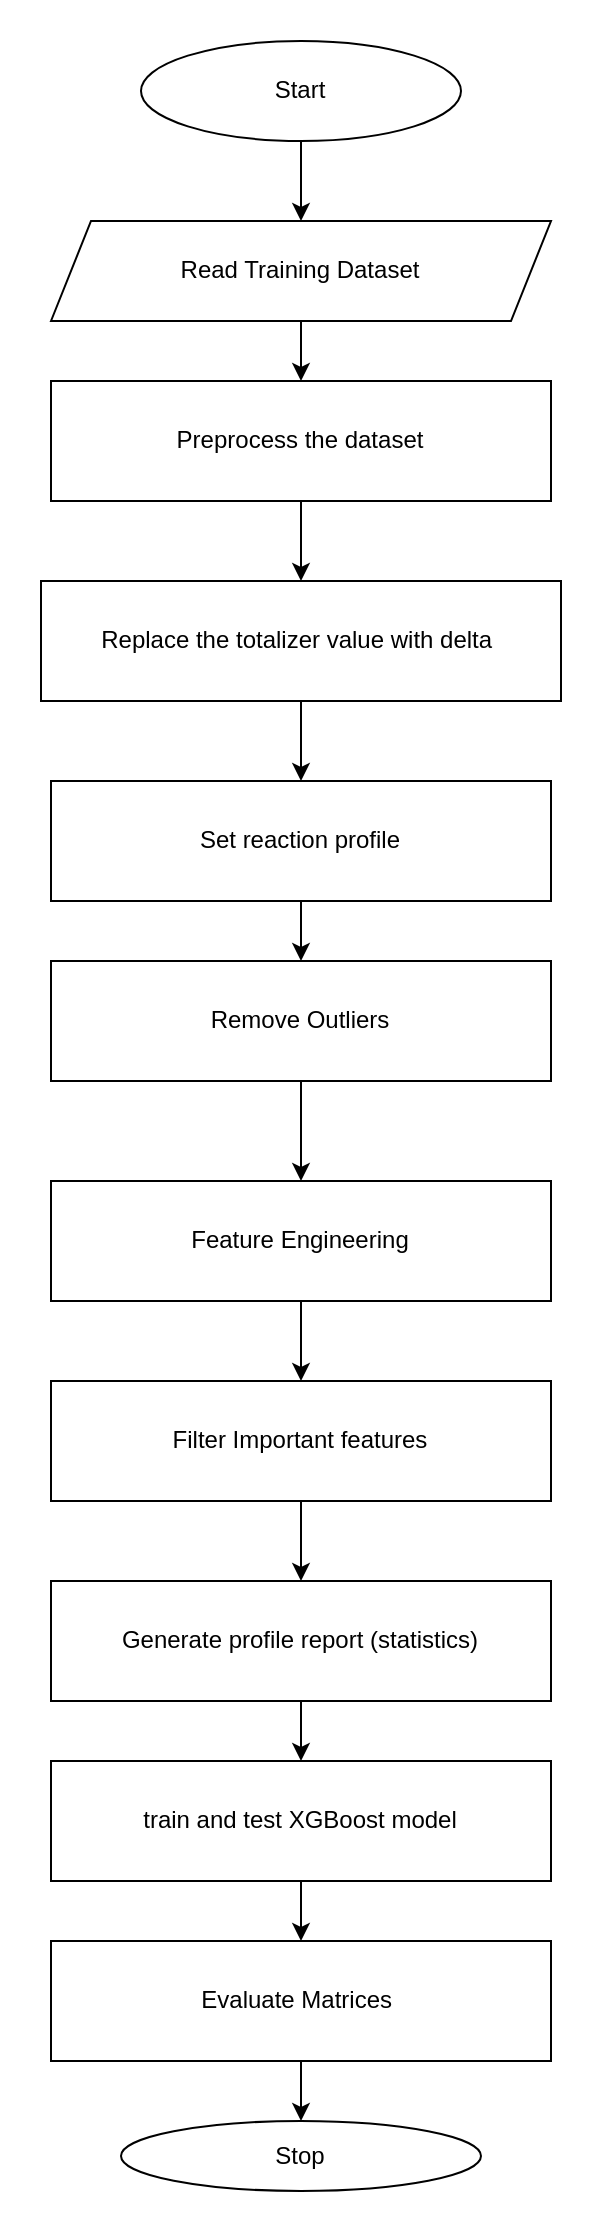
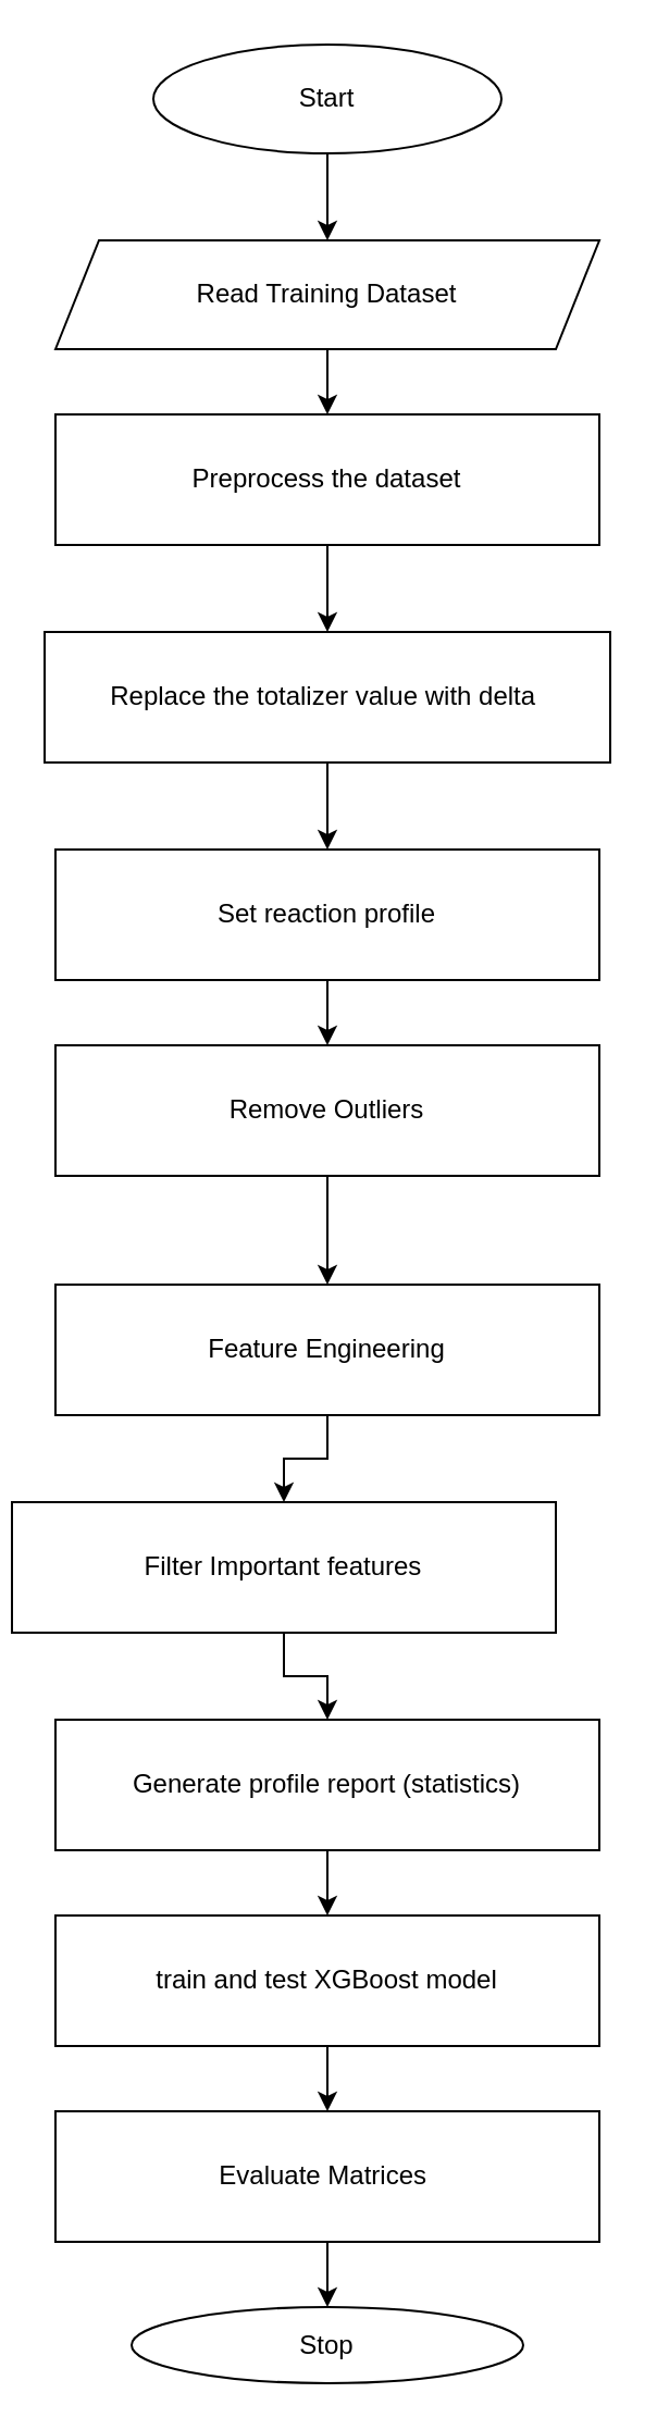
  <mxCell id="0" />
  <mxCell id="1" parent="0" />
  <mxCell id="2" value="" style="edgeStyle=orthogonalEdgeStyle;rounded=0;orthogonalLoop=1;jettySize=auto;html=1;" edge="1" parent="1" source="3" target="5"><mxGeometry relative="1" as="geometry" /></mxCell>
  <mxCell id="3" value="Start" style="ellipse;whiteSpace=wrap;html=1;" vertex="1" parent="1"><mxGeometry x="70" y="20" width="160" height="50" as="geometry" /></mxCell>
  <mxCell id="4" value="" style="edgeStyle=orthogonalEdgeStyle;rounded=0;orthogonalLoop=1;jettySize=auto;html=1;" edge="1" parent="1" source="5" target="7"><mxGeometry relative="1" as="geometry" /></mxCell>
  <mxCell id="5" value="Read Training Dataset" style="shape=parallelogram;perimeter=parallelogramPerimeter;whiteSpace=wrap;html=1;fixedSize=1;" vertex="1" parent="1"><mxGeometry x="25" y="110" width="250" height="50" as="geometry" /></mxCell>
  <mxCell id="6" value="" style="edgeStyle=orthogonalEdgeStyle;rounded=0;orthogonalLoop=1;jettySize=auto;html=1;" edge="1" parent="1" source="7" target="9"><mxGeometry relative="1" as="geometry" /></mxCell>
  <mxCell id="7" value="Preprocess the dataset" style="whiteSpace=wrap;html=1;" vertex="1" parent="1"><mxGeometry x="25" y="190" width="250" height="60" as="geometry" /></mxCell>
  <mxCell id="8" value="" style="edgeStyle=orthogonalEdgeStyle;rounded=0;orthogonalLoop=1;jettySize=auto;html=1;" edge="1" parent="1" source="9"><mxGeometry relative="1" as="geometry"><mxPoint x="150" y="390" as="targetPoint" /></mxGeometry></mxCell>
  <mxCell id="9" value="Replace the totalizer value with delta&amp;nbsp;" style="whiteSpace=wrap;html=1;" vertex="1" parent="1"><mxGeometry x="20" y="290" width="260" height="60" as="geometry" /></mxCell>
  <mxCell id="10" value="" style="edgeStyle=orthogonalEdgeStyle;rounded=0;orthogonalLoop=1;jettySize=auto;html=1;" edge="1" parent="1" target="12"><mxGeometry relative="1" as="geometry"><mxPoint x="150" y="450" as="sourcePoint" /></mxGeometry></mxCell>
  <mxCell id="11" value="" style="edgeStyle=orthogonalEdgeStyle;rounded=0;orthogonalLoop=1;jettySize=auto;html=1;" edge="1" parent="1" source="12" target="16"><mxGeometry relative="1" as="geometry" /></mxCell>
  <mxCell id="12" value="Set reaction profile" style="whiteSpace=wrap;html=1;" vertex="1" parent="1"><mxGeometry x="25" y="390" width="250" height="60" as="geometry" /></mxCell>
  <mxCell id="13" value="" style="edgeStyle=orthogonalEdgeStyle;rounded=0;orthogonalLoop=1;jettySize=auto;html=1;" edge="1" parent="1" source="14" target="18"><mxGeometry relative="1" as="geometry" /></mxCell>
  <mxCell id="14" value="Feature Engineering" style="whiteSpace=wrap;html=1;" vertex="1" parent="1"><mxGeometry x="25" y="590" width="250" height="60" as="geometry" /></mxCell>
  <mxCell id="15" value="" style="edgeStyle=orthogonalEdgeStyle;rounded=0;orthogonalLoop=1;jettySize=auto;html=1;" edge="1" parent="1" source="16" target="14"><mxGeometry relative="1" as="geometry" /></mxCell>
  <mxCell id="16" value="Remove Outliers" style="whiteSpace=wrap;html=1;" vertex="1" parent="1"><mxGeometry x="25" y="480" width="250" height="60" as="geometry" /></mxCell>
  <mxCell id="17" value="" style="edgeStyle=orthogonalEdgeStyle;rounded=0;orthogonalLoop=1;jettySize=auto;html=1;" edge="1" parent="1" source="18" target="20"><mxGeometry relative="1" as="geometry" /></mxCell>
- <mxCell id="18" value="Filter Important features" style="whiteSpace=wrap;html=1;" vertex="1" parent="1"><mxGeometry x="25" y="690" width="250" height="60" as="geometry" /></mxCell>
+ <mxCell id="18" value="Filter Important features" style="whiteSpace=wrap;html=1;" vertex="1" parent="1"><mxGeometry x="5" y="690" width="250" height="60" as="geometry" /></mxCell>
  <mxCell id="19" value="" style="edgeStyle=orthogonalEdgeStyle;rounded=0;orthogonalLoop=1;jettySize=auto;html=1;" edge="1" parent="1" source="20" target="22"><mxGeometry relative="1" as="geometry" /></mxCell>
  <mxCell id="20" value="Generate profile report (statistics)" style="whiteSpace=wrap;html=1;" vertex="1" parent="1"><mxGeometry x="25" y="790" width="250" height="60" as="geometry" /></mxCell>
  <mxCell id="21" value="" style="edgeStyle=orthogonalEdgeStyle;rounded=0;orthogonalLoop=1;jettySize=auto;html=1;" edge="1" parent="1" source="22" target="24"><mxGeometry relative="1" as="geometry" /></mxCell>
  <mxCell id="22" value="train and test XGBoost model" style="whiteSpace=wrap;html=1;" vertex="1" parent="1"><mxGeometry x="25" y="880" width="250" height="60" as="geometry" /></mxCell>
  <mxCell id="23" value="" style="edgeStyle=orthogonalEdgeStyle;rounded=0;orthogonalLoop=1;jettySize=auto;html=1;" edge="1" parent="1" source="24" target="25"><mxGeometry relative="1" as="geometry" /></mxCell>
  <mxCell id="24" value="Evaluate Matrices&amp;nbsp;" style="whiteSpace=wrap;html=1;" vertex="1" parent="1"><mxGeometry x="25" y="970" width="250" height="60" as="geometry" /></mxCell>
  <mxCell id="25" value="Stop" style="ellipse;whiteSpace=wrap;html=1;" vertex="1" parent="1"><mxGeometry x="60" y="1060" width="180" height="35" as="geometry" /></mxCell>
